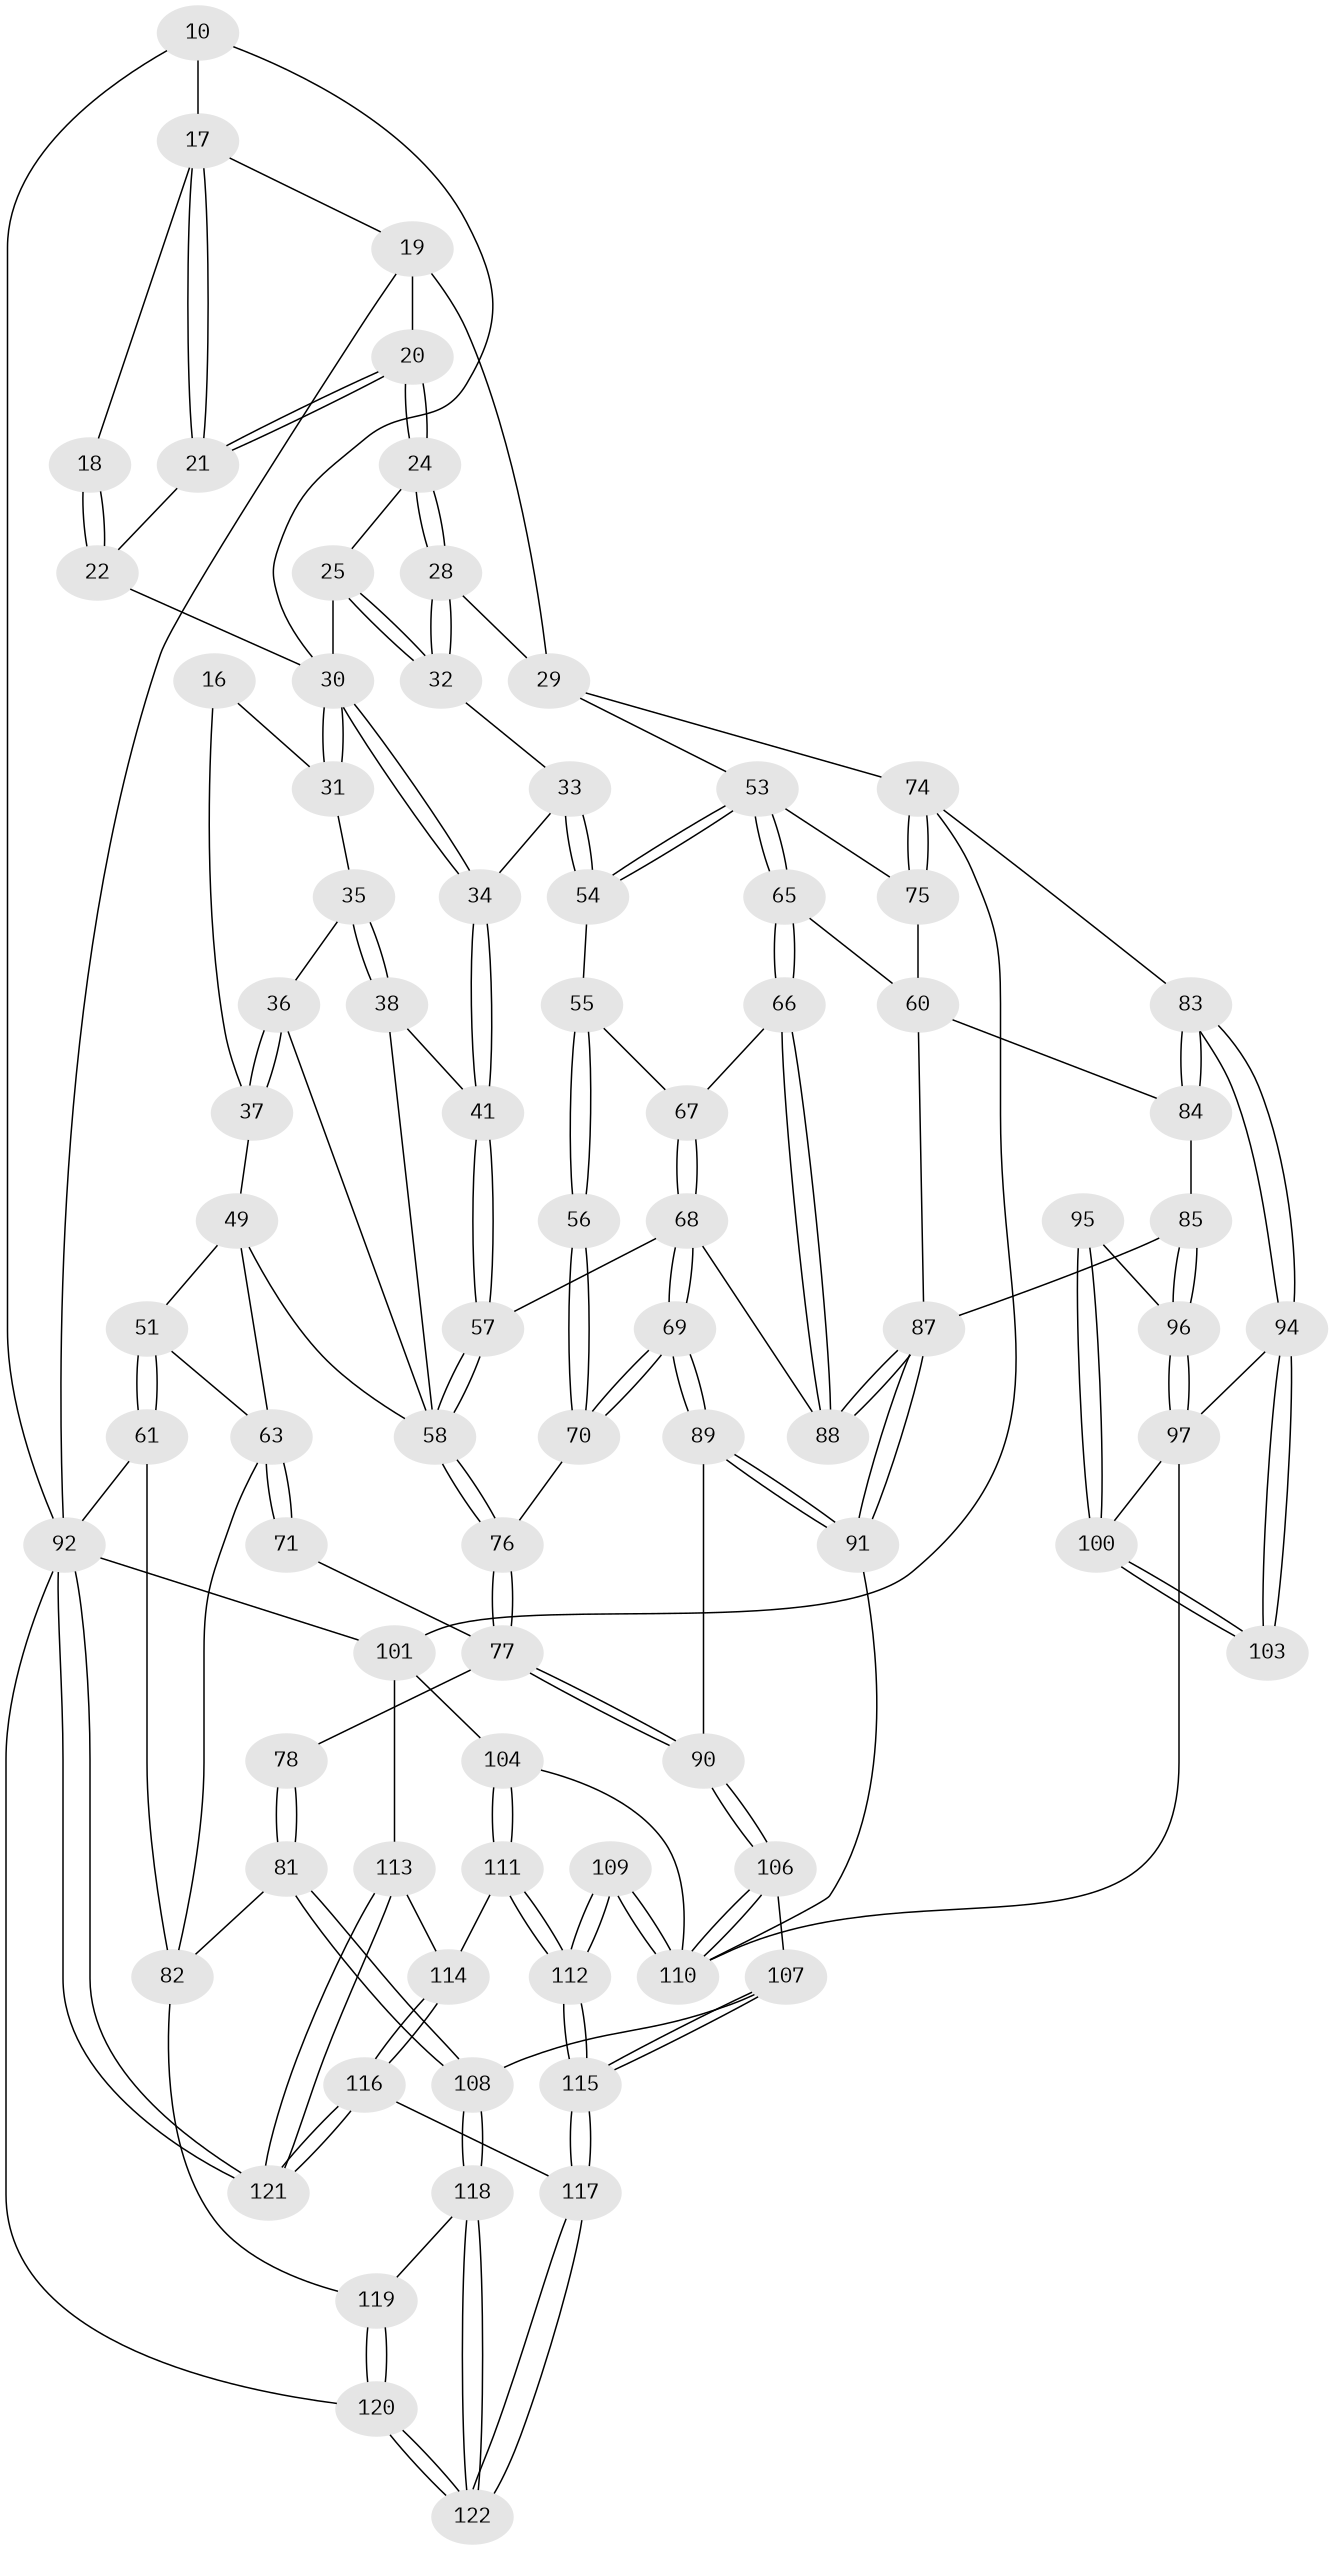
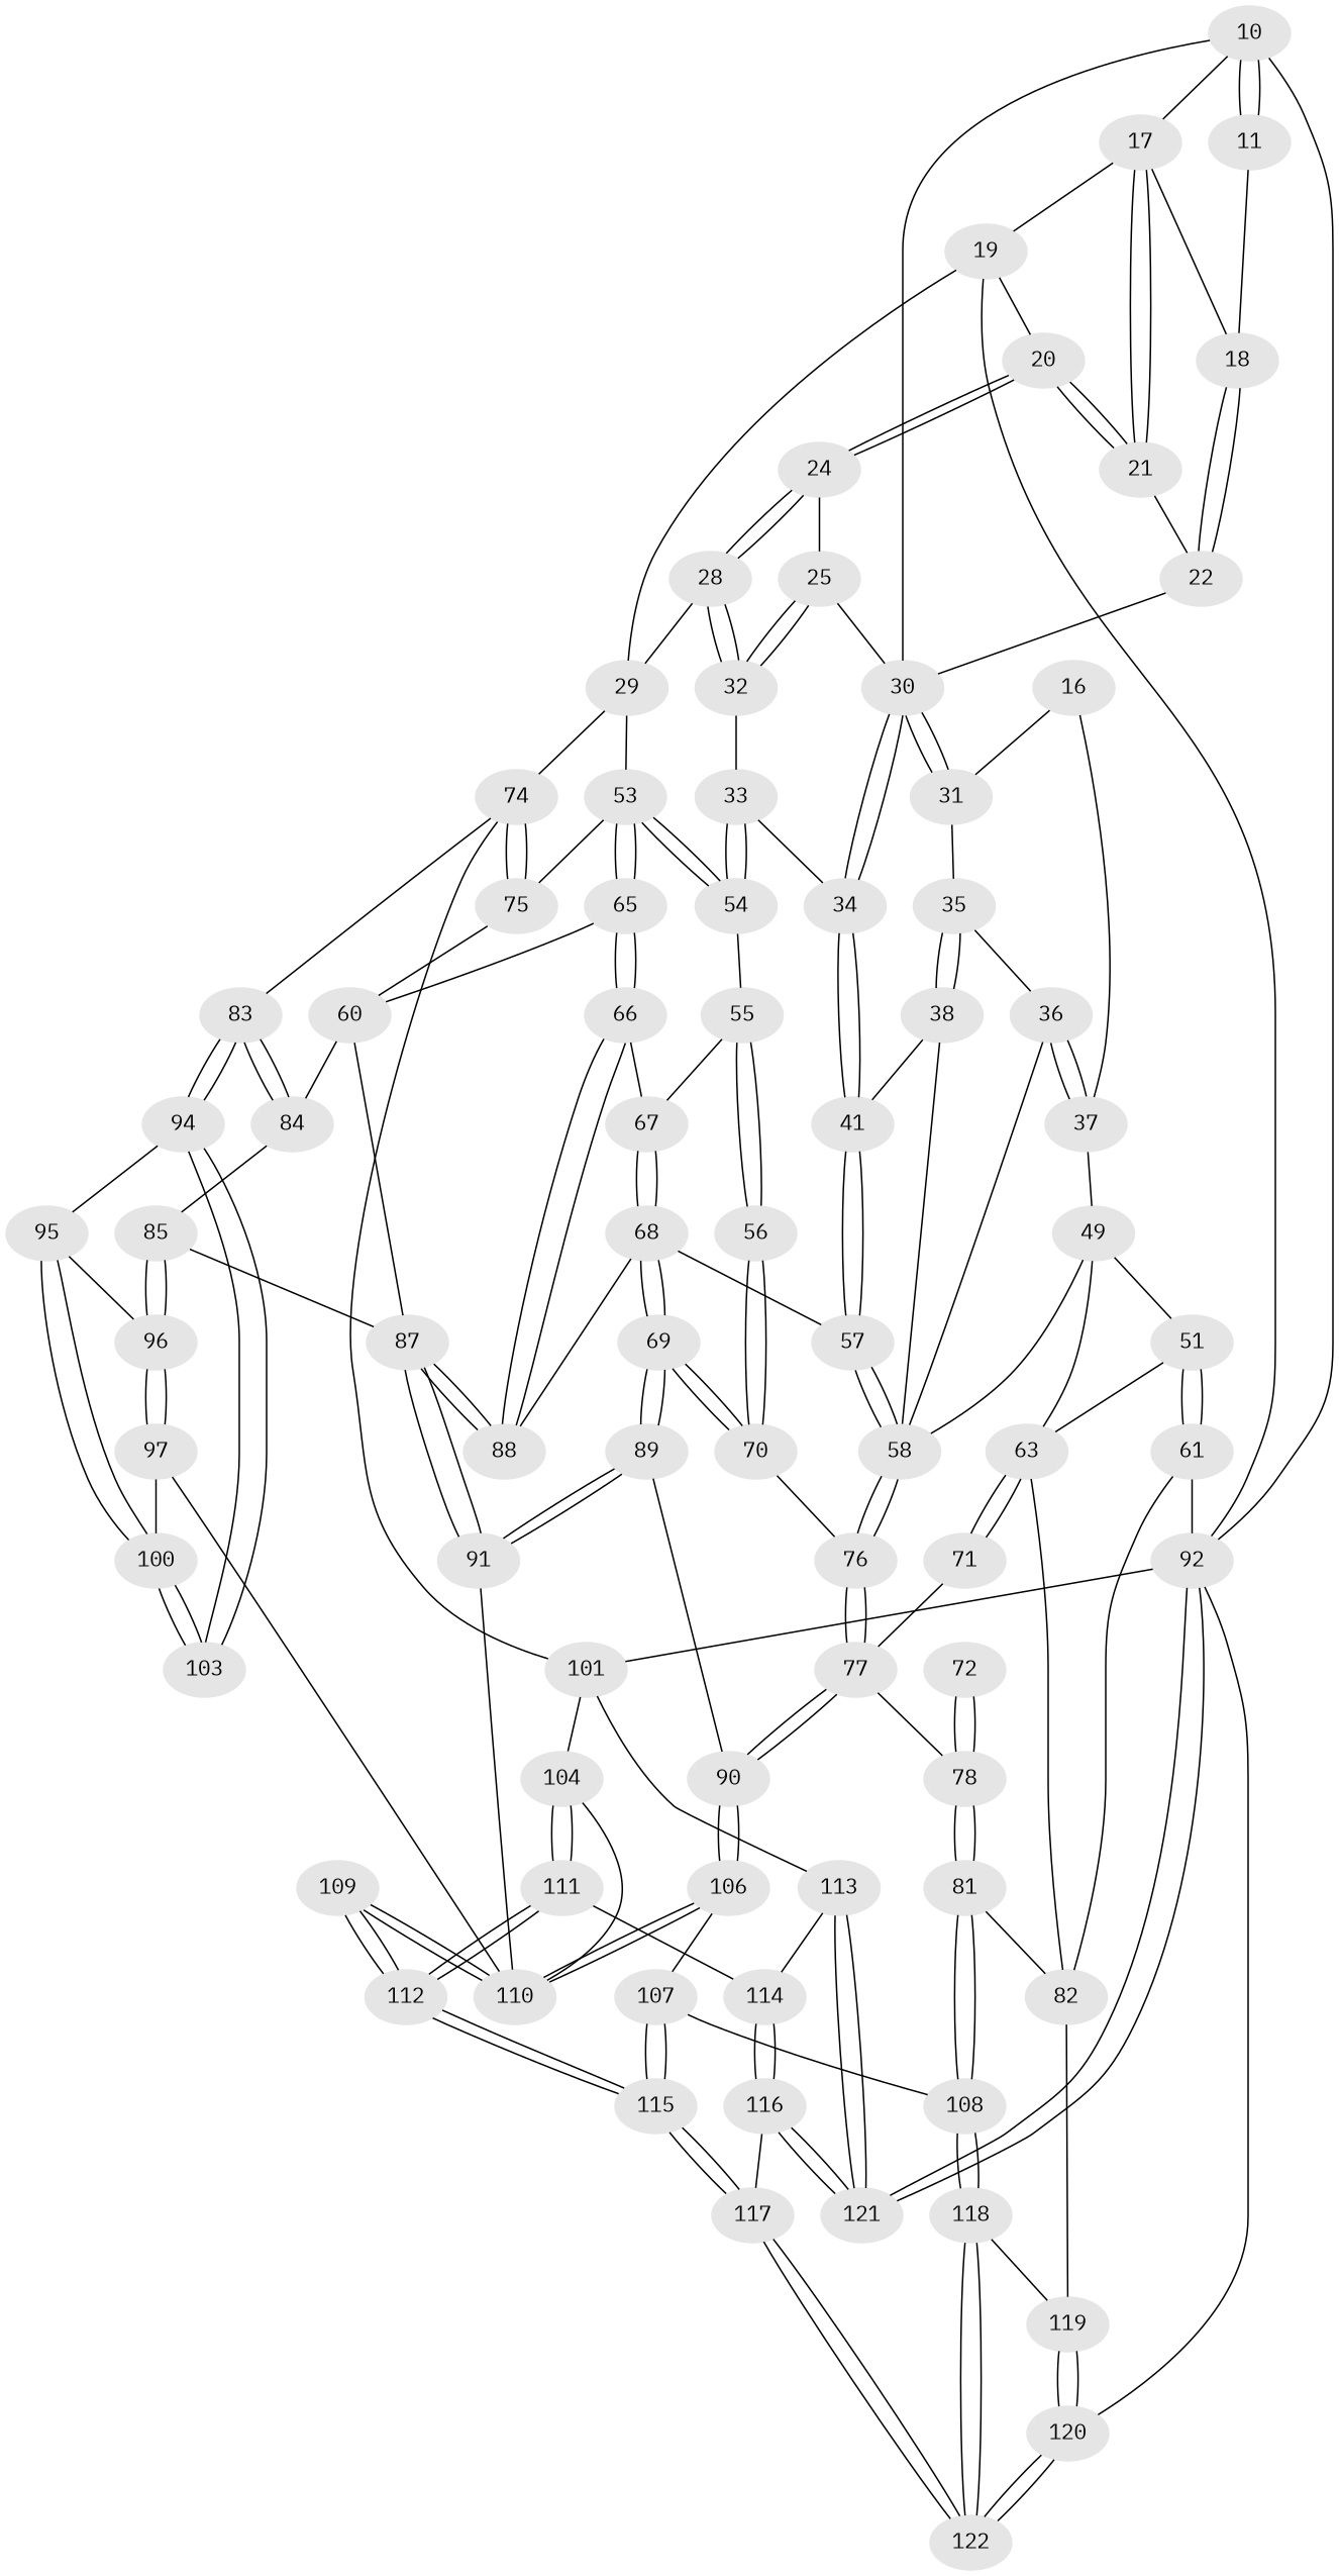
  graph {
    fontname="IBM Plex Mono"
    node [color=gray90 fontname="IBM Plex Mono" style=filled]
    edge [fontname="IBM Plex Mono"]
    16 [super="+15"]
    31
    37
    30 [super="+8+7+23"]
    34
    92 [super="+3+62"]
    101 [super="+93"]
    120
    121
    10 [super="+2+6"]
+   11
    17 [super="+14"]
    18
    19 [super="+13"]
    21
    22
    35
    49 [super="+43+48"]
    20
    29 [super="+27"]
    24
    53 [super="+52"]
    74 [super="+73"]
    25
    28
    32
    33
    54
    65
    75
    83
    41
    36
    38
    55
    57
    58 [super="+45+47"]
    76
    51 [super="+50"]
    63 [super="+60+59"]
+   72
    78
    61
    82 [super="+64"]
    71
    66
    n47 [label=60 super="+79"]
    56
    67
    70
    68
    77
    119
    88
    84
    87 [super="+86"]
    69
    89
    90
    91
    81
    94
    104 [super="+102"]
    113
    106
    108
    85
    118
    95
    103
    96
    97
    110 [super="+99+98+105"]
    107
    122
    100
    111
    114
    112
    115
    117
    109
    116
    16 -- 31
    16 -- 37
    31 -- 35
    37 -- 49
    30 -- 31
    30 -- 31
    30 -- 34
    30 -- 34
    34 -- 41
    34 -- 41
    92 -- 101
    92 -- 120
    92 -- 121
    92 -- 121
    101 -- 104
    101 -- 113
    120 -- 122
    120 -- 122
    10 -- 30
    10 -- 92
+   10 -- 11 [weight=2]
+   10 -- 11
    10 -- 17
+   11 -- 18
    17 -- 18
    17 -- 19
    17 -- 21
    17 -- 21
    18 -- 22
    18 -- 22
    19 -- 92
    19 -- 20
    19 -- 29 [weight=2]
    21 -- 22
    22 -- 30
    35 -- 36
    35 -- 38
    35 -- 38
    49 -- 58 [weight=2]
    49 -- 51 [weight=2]
    49 -- 63
    20 -- 21
    20 -- 21
    20 -- 24
    20 -- 24
    29 -- 53
    29 -- 74
    24 -- 25
    24 -- 28
    24 -- 28
    53 -- 54
    53 -- 54
    53 -- 65
    53 -- 65
    53 -- 75
    74 -- 101
    74 -- 75
    74 -- 75
    74 -- 83
    25 -- 30
    25 -- 32
    25 -- 32
    28 -- 29
    28 -- 32
    28 -- 32
    32 -- 33
    33 -- 34
    33 -- 54
    33 -- 54
    54 -- 55
    65 -- 66
    65 -- 66
    65 -- n47
    75 -- n47
    83 -- 84
    83 -- 84
    83 -- 94
    83 -- 94
    41 -- 57
    41 -- 57
    36 -- 37
    36 -- 37
    36 -- 58
    38 -- 41
    38 -- 58
    55 -- 56
    55 -- 56
    55 -- 67
    57 -- 58
    57 -- 58
    58 -- 76
    58 -- 76
    76 -- 77
    76 -- 77
    51 -- 63
    51 -- 61
    51 -- 61
    63 -- 82
    63 -- 71 [weight=2]
    63 -- 71
+   72 -- 78
+   72 -- 78
    78 -- 81
    78 -- 81
    61 -- 92
    61 -- 82
    82 -- 119
    71 -- 77
    66 -- 67
    66 -- 88
    66 -- 88
    n47 -- 84
    n47 -- 87
    56 -- 70
    56 -- 70
    67 -- 68
    67 -- 68
    70 -- 76
    68 -- 57
    68 -- 88
    68 -- 69
    68 -- 69
    77 -- 78
    77 -- 90
    77 -- 90
    119 -- 120
    119 -- 120
    84 -- 85
    87 -- 88
    87 -- 88
    87 -- 91
    87 -- 91
    69 -- 70
    69 -- 70
    69 -- 89
    69 -- 89
    89 -- 90
    89 -- 91
    89 -- 91
    90 -- 106
    90 -- 106
    91 -- 110
    81 -- 82
    81 -- 108
    81 -- 108
-   94 -- 97
+   94 -- 95
    94 -- 103
    94 -- 103
    104 -- 110
    104 -- 111
    104 -- 111
    113 -- 121
    113 -- 121
    113 -- 114
    106 -- 110
    106 -- 110
    106 -- 107
    108 -- 118
    108 -- 118
    85 -- 87
    85 -- 96
    85 -- 96
    118 -- 119
    118 -- 122
    118 -- 122
    95 -- 96
    95 -- 100
    95 -- 100
    96 -- 97
    96 -- 97
    97 -- 110
    97 -- 100
    107 -- 108
    107 -- 115
    107 -- 115
    100 -- 103
    100 -- 103
    111 -- 114
    111 -- 112
    111 -- 112
    114 -- 116
    114 -- 116
    112 -- 115
    112 -- 115
    115 -- 117
    115 -- 117
    117 -- 122
    117 -- 122
    109 -- 110 [weight=2]
    109 -- 110
    109 -- 112
    109 -- 112
    116 -- 121
    116 -- 121
    116 -- 117
  }
